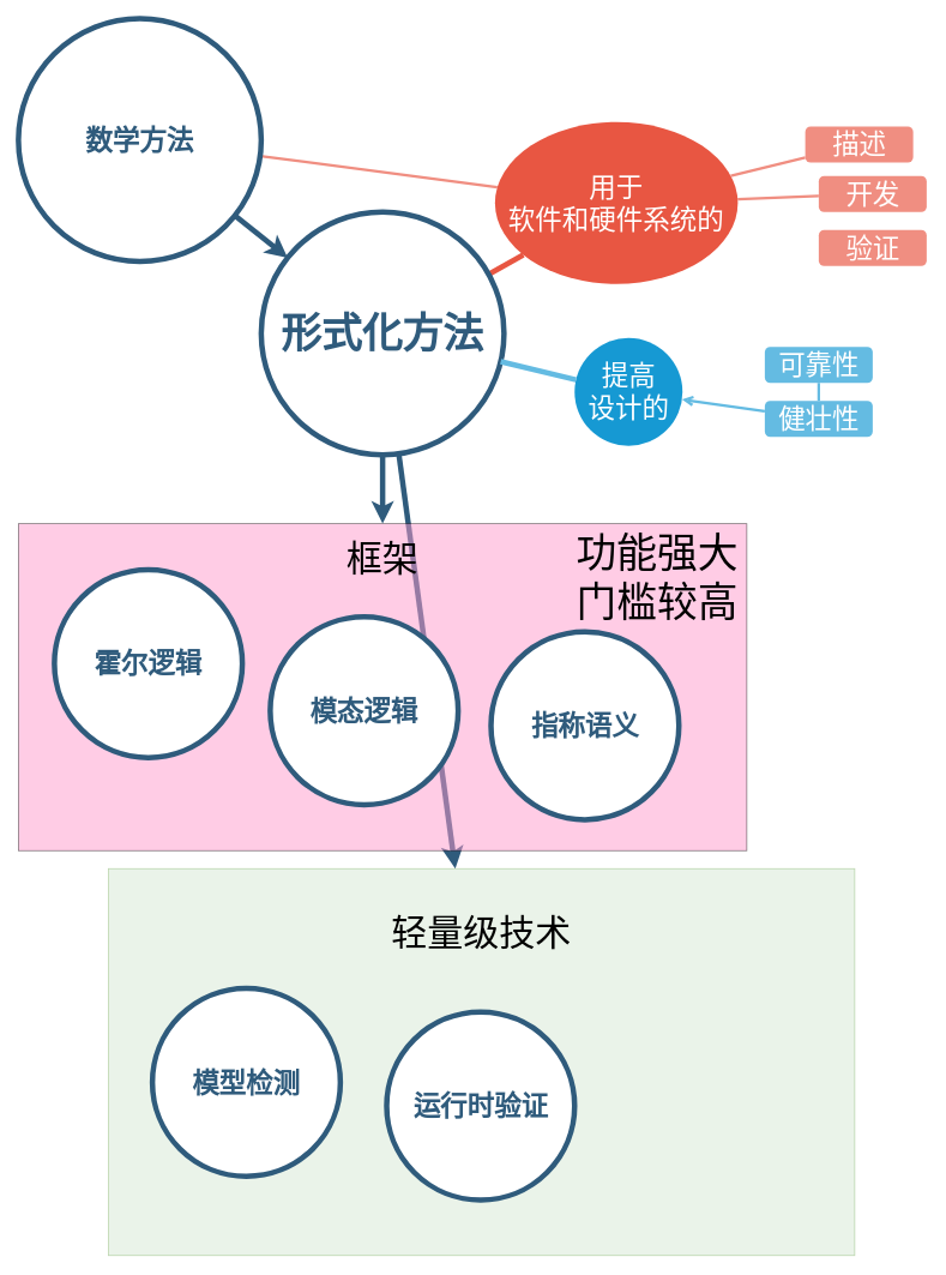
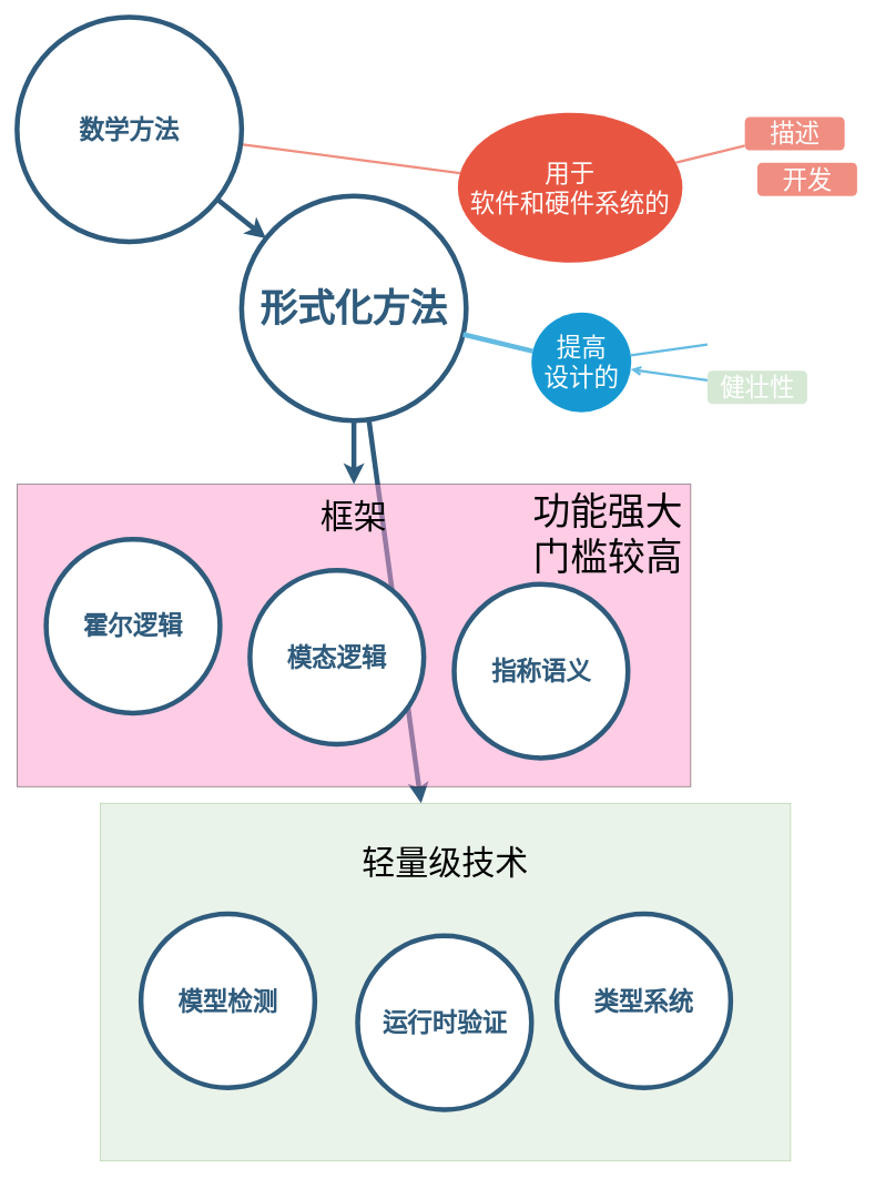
  <mxCell id="0" />
  <mxCell id="1" parent="0" />
  <mxCell id="2" value="" style="endArrow=classic;html=1;rounded=0;strokeWidth=6;strokeColor=#2F5B7C;" edge="1" parent="1" source="13" target="4"><mxGeometry width="50" height="50" relative="1" as="geometry"><mxPoint x="435" y="505" as="sourcePoint" /><mxPoint x="435" y="591.5" as="targetPoint" /></mxGeometry></mxCell>
  <mxCell id="3" value="框架&lt;br&gt;&lt;br&gt;&lt;br&gt;&lt;br&gt;&lt;br&gt;&lt;br&gt;&lt;br&gt;" style="rounded=0;whiteSpace=wrap;html=1;fontSize=40;fillColor=#FF99CC;opacity=50;" vertex="1" parent="1"><mxGeometry x="20" y="581.5" width="810" height="363.5" as="geometry" /></mxCell>
  <mxCell id="4" value="轻量级技术&lt;br&gt;&lt;br&gt;&lt;br&gt;&lt;br&gt;&lt;br&gt;&lt;br&gt;&lt;br&gt;" style="rounded=0;whiteSpace=wrap;html=1;fontSize=40;fillColor=#d5e8d4;strokeColor=#82b366;opacity=50;" vertex="1" parent="1"><mxGeometry x="120" y="965" width="830" height="430" as="geometry" /></mxCell>
- <mxCell id="5" style="endArrow=none;strokeWidth=6;strokeColor=#E85642;html=1;" parent="1" source="13" target="16" edge="1"><mxGeometry relative="1" as="geometry"><mxPoint x="1300.555" y="456.902" as="targetPoint" /></mxGeometry></mxCell>
  <mxCell id="6" value="&lt;font style=&quot;font-size: 30px;&quot;&gt;描述&lt;/font&gt;" style="rounded=1;fillColor=#f08e81;strokeColor=none;strokeWidth=3;shadow=0;html=1;fontColor=#FFFFFF;" parent="1" vertex="1"><mxGeometry x="895" y="140" width="120" height="40" as="geometry" /></mxCell>
  <mxCell id="7" value="&lt;font style=&quot;font-size: 30px;&quot;&gt;开发&lt;/font&gt;" style="rounded=1;fillColor=#f08e81;strokeColor=none;strokeWidth=3;shadow=0;html=1;fontColor=#FFFFFF;" parent="1" vertex="1"><mxGeometry x="910" y="195" width="120" height="40" as="geometry" /></mxCell>
- <mxCell id="8" value="&lt;font style=&quot;font-size: 30px;&quot;&gt;验证&lt;/font&gt;" style="rounded=1;fillColor=#f08e81;strokeColor=none;strokeWidth=3;shadow=0;html=1;fontColor=#FFFFFF;" parent="1" vertex="1"><mxGeometry x="910" y="255" width="120" height="40" as="geometry" /></mxCell>
  <mxCell id="9" value="" style="edgeStyle=none;endArrow=none;strokeWidth=3;strokeColor=#F08E81;html=1;" parent="1" source="16" target="6" edge="1"><mxGeometry x="-426.5" y="130" width="100" height="100" as="geometry"><mxPoint x="-426.5" y="75" as="sourcePoint" /><mxPoint x="-326.5" y="-25" as="targetPoint" /></mxGeometry></mxCell>
- <mxCell id="10" value="" style="edgeStyle=none;endArrow=none;strokeWidth=3;strokeColor=#F08E81;html=1;" parent="1" source="16" target="7" edge="1"><mxGeometry x="-426.5" y="130" width="100" height="100" as="geometry"><mxPoint x="-426.5" y="75" as="sourcePoint" /><mxPoint x="-326.5" y="-25" as="targetPoint" /></mxGeometry></mxCell>
  <mxCell id="11" value="" style="edgeStyle=none;endArrow=none;strokeWidth=3;strokeColor=#F08E81;html=1;" parent="1" source="16" target="14" edge="1"><mxGeometry x="-426.5" y="130" width="100" height="100" as="geometry"><mxPoint x="-426.5" y="75" as="sourcePoint" /><mxPoint x="-326.5" y="-25" as="targetPoint" /></mxGeometry></mxCell>
  <mxCell id="12" style="edgeStyle=orthogonalEdgeStyle;rounded=0;html=1;exitX=0.75;exitY=0;entryX=0.75;entryY=0;startArrow=none;startFill=0;endArrow=block;endFill=1;jettySize=auto;orthogonalLoop=1;strokeColor=#12aab5;strokeWidth=6;fontSize=20;fontColor=#2F5B7C;" parent="1" edge="1"><mxGeometry relative="1" as="geometry"><mxPoint x="823.5" y="1043" as="sourcePoint" /><mxPoint x="823.5" y="1043" as="targetPoint" /></mxGeometry></mxCell>
  <mxCell id="13" value="&lt;font style=&quot;font-size: 45px;&quot;&gt;形式化方法&lt;/font&gt;" style="ellipse;whiteSpace=wrap;html=1;shadow=0;fontFamily=Helvetica;fontSize=30;fontColor=#2F5B7C;align=center;strokeColor=#2F5B7C;strokeWidth=6;fillColor=#FFFFFF;fontStyle=1;gradientColor=none;" parent="1" vertex="1"><mxGeometry x="290" y="235" width="270" height="270" as="geometry" /></mxCell>
  <mxCell id="14" value="数学方法" style="ellipse;whiteSpace=wrap;html=1;shadow=0;fontFamily=Helvetica;fontSize=30;fontColor=#2F5B7C;align=center;strokeColor=#2F5B7C;strokeWidth=6;fillColor=#FFFFFF;fontStyle=1;gradientColor=none;" vertex="1" parent="1"><mxGeometry x="20" y="20" width="270" height="270" as="geometry" /></mxCell>
  <mxCell id="15" value="" style="endArrow=classic;html=1;rounded=0;strokeWidth=6;strokeColor=#2F5B7C;" edge="1" parent="1" source="14" target="13"><mxGeometry width="50" height="50" relative="1" as="geometry"><mxPoint x="870" y="475" as="sourcePoint" /><mxPoint x="920" y="425" as="targetPoint" /></mxGeometry></mxCell>
  <mxCell id="16" value="&lt;font style=&quot;font-size: 30px;&quot;&gt;用于&lt;br&gt;软件和硬件系统的&lt;/font&gt;" style="ellipse;whiteSpace=wrap;html=1;shadow=0;fontFamily=Helvetica;fontSize=20;fontColor=#FFFFFF;align=center;strokeWidth=3;fillColor=#E85642;strokeColor=none;" vertex="1" parent="1"><mxGeometry x="550" y="135" width="270" height="180" as="geometry" /></mxCell>
  <mxCell id="17" value="&lt;font style=&quot;font-size: 30px;&quot;&gt;提高&lt;br&gt;设计的&lt;/font&gt;" style="ellipse;whiteSpace=wrap;html=1;shadow=0;fontFamily=Helvetica;fontSize=20;fontColor=#FFFFFF;align=center;strokeWidth=3;fillColor=#1699D3;strokeColor=none;" vertex="1" parent="1"><mxGeometry x="638.5" y="375" width="120" height="120" as="geometry" /></mxCell>
- <mxCell id="18" value="&lt;font style=&quot;font-size: 30px;&quot;&gt;可靠性&lt;/font&gt;" style="rounded=1;fillColor=#64BBE2;strokeColor=none;strokeWidth=3;shadow=0;html=1;fontColor=#FFFFFF;" vertex="1" parent="1"><mxGeometry x="850" y="385" width="120" height="40" as="geometry" /></mxCell>
- <mxCell id="19" value="&lt;font style=&quot;font-size: 30px;&quot;&gt;健壮性&lt;/font&gt;" style="rounded=1;fillColor=#64BBE2;strokeColor=none;strokeWidth=3;shadow=0;html=1;fontColor=#FFFFFF;" vertex="1" parent="1"><mxGeometry x="850" y="445" width="120" height="40" as="geometry" /></mxCell>
- <mxCell id="20" value="" style="edgeStyle=none;endArrow=none;strokeWidth=3;strokeColor=#64BBE2;html=1;" edge="1" parent="1" source="18" target="19"><mxGeometry x="-1289.5" y="89" width="100" height="100" as="geometry"><mxPoint x="787.5" y="465" as="sourcePoint" /><mxPoint x="730.5" y="444" as="targetPoint" /></mxGeometry></mxCell>
+ <mxCell id="18" value="&lt;font style=&quot;font-size: 30px;&quot;&gt;可靠性&lt;/font&gt;" style="rounded=1;fillColor=#ffffff;strokeColor=none;strokeWidth=3;shadow=0;html=1;fontColor=#FFFFFF;" vertex="1" parent="1"><mxGeometry x="850" y="385" width="120" height="40" as="geometry" /></mxCell>
+ <mxCell id="19" value="&lt;font style=&quot;font-size: 30px;&quot;&gt;健壮性&lt;/font&gt;" style="rounded=1;fillColor=#d5e8d4;strokeColor=none;strokeWidth=3;shadow=0;html=1;fontColor=#FFFFFF;" vertex="1" parent="1"><mxGeometry x="850" y="445" width="120" height="40" as="geometry" /></mxCell>
+ <mxCell id="20" value="" style="edgeStyle=none;endArrow=none;strokeWidth=3;strokeColor=#64BBE2;html=1;" edge="1" parent="1" source="18" target="17"><mxGeometry x="-1289.5" y="89" width="100" height="100" as="geometry"><mxPoint x="787.5" y="465" as="sourcePoint" /><mxPoint x="730.5" y="444" as="targetPoint" /></mxGeometry></mxCell>
  <mxCell id="21" value="" style="edgeStyle=none;endArrow=open;strokeWidth=3;strokeColor=#64BBE2;html=1;" edge="1" parent="1" source="19" target="17"><mxGeometry x="-1279.5" y="99" width="100" height="100" as="geometry"><mxPoint x="867.786" y="395" as="sourcePoint" /><mxPoint x="784.972" y="424.728" as="targetPoint" /></mxGeometry></mxCell>
- <mxCell id="22" value="霍尔逻辑" style="ellipse;whiteSpace=wrap;html=1;shadow=0;fontFamily=Helvetica;fontSize=30;fontColor=#2F5B7C;align=center;strokeColor=#2F5B7C;strokeWidth=6;fillColor=#FFFFFF;fontStyle=1;gradientColor=none;" vertex="1" parent="1"><mxGeometry x="60" y="632.5" width="209" height="209" as="geometry" /></mxCell>
+ <mxCell id="22" value="霍尔逻辑" style="ellipse;whiteSpace=wrap;html=1;shadow=0;fontFamily=Helvetica;fontSize=30;fontColor=#2F5B7C;align=center;strokeColor=#2F5B7C;strokeWidth=6;fillColor=#FFFFFF;fontStyle=1;gradientColor=none;" vertex="1" parent="1"><mxGeometry x="55" y="647.5" width="209" height="209" as="geometry" /></mxCell>
  <mxCell id="23" value="模态逻辑" style="ellipse;whiteSpace=wrap;html=1;shadow=0;fontFamily=Helvetica;fontSize=30;fontColor=#2F5B7C;align=center;strokeColor=#2F5B7C;strokeWidth=6;fillColor=#FFFFFF;fontStyle=1;gradientColor=none;" vertex="1" parent="1"><mxGeometry x="300" y="685" width="209" height="209" as="geometry" /></mxCell>
  <mxCell id="24" value="指称语义" style="ellipse;whiteSpace=wrap;html=1;shadow=0;fontFamily=Helvetica;fontSize=30;fontColor=#2F5B7C;align=center;strokeColor=#2F5B7C;strokeWidth=6;fillColor=#FFFFFF;fontStyle=1;gradientColor=none;" vertex="1" parent="1"><mxGeometry x="545.5" y="701.5" width="209" height="209" as="geometry" /></mxCell>
  <mxCell id="25" value="" style="endArrow=classic;html=1;rounded=0;strokeWidth=6;strokeColor=#2F5B7C;" edge="1" parent="1" source="13" target="3"><mxGeometry width="50" height="50" relative="1" as="geometry"><mxPoint x="1108.5" y="384" as="sourcePoint" /><mxPoint x="910" y="755" as="targetPoint" /></mxGeometry></mxCell>
  <mxCell id="26" value="模型检测" style="ellipse;whiteSpace=wrap;html=1;shadow=0;fontFamily=Helvetica;fontSize=30;fontColor=#2F5B7C;align=center;strokeColor=#2F5B7C;strokeWidth=6;fillColor=#FFFFFF;fontStyle=1;gradientColor=none;" vertex="1" parent="1"><mxGeometry x="169" y="1098" width="209" height="209" as="geometry" /></mxCell>
  <mxCell id="27" value="运行时验证" style="ellipse;whiteSpace=wrap;html=1;shadow=0;fontFamily=Helvetica;fontSize=30;fontColor=#2F5B7C;align=center;strokeColor=#2F5B7C;strokeWidth=6;fillColor=#FFFFFF;fontStyle=1;gradientColor=none;" vertex="1" parent="1"><mxGeometry x="429.5" y="1124.25" width="209" height="209" as="geometry" /></mxCell>
+ <mxCell id="28" value="类型系统" style="ellipse;whiteSpace=wrap;html=1;shadow=0;fontFamily=Helvetica;fontSize=30;fontColor=#2F5B7C;align=center;strokeColor=#2F5B7C;strokeWidth=6;fillColor=#FFFFFF;fontStyle=1;gradientColor=none;" vertex="1" parent="1"><mxGeometry x="669" y="1098" width="209" height="209" as="geometry" /></mxCell>
  <mxCell id="29" value="" style="endArrow=none;html=1;rounded=0;fontSize=30;strokeColor=#64BBE2;strokeWidth=6;" edge="1" parent="1" source="17" target="13"><mxGeometry width="50" height="50" relative="1" as="geometry"><mxPoint x="1060" y="395" as="sourcePoint" /><mxPoint x="1110" y="345" as="targetPoint" /></mxGeometry></mxCell>
  <mxCell id="30" value="功能强大&lt;br&gt;门槛较高" style="text;html=1;align=center;verticalAlign=middle;resizable=0;points=[];autosize=1;strokeColor=none;fillColor=none;fontSize=45;" vertex="1" parent="1"><mxGeometry x="630" y="581.5" width="200" height="120" as="geometry" /></mxCell>
